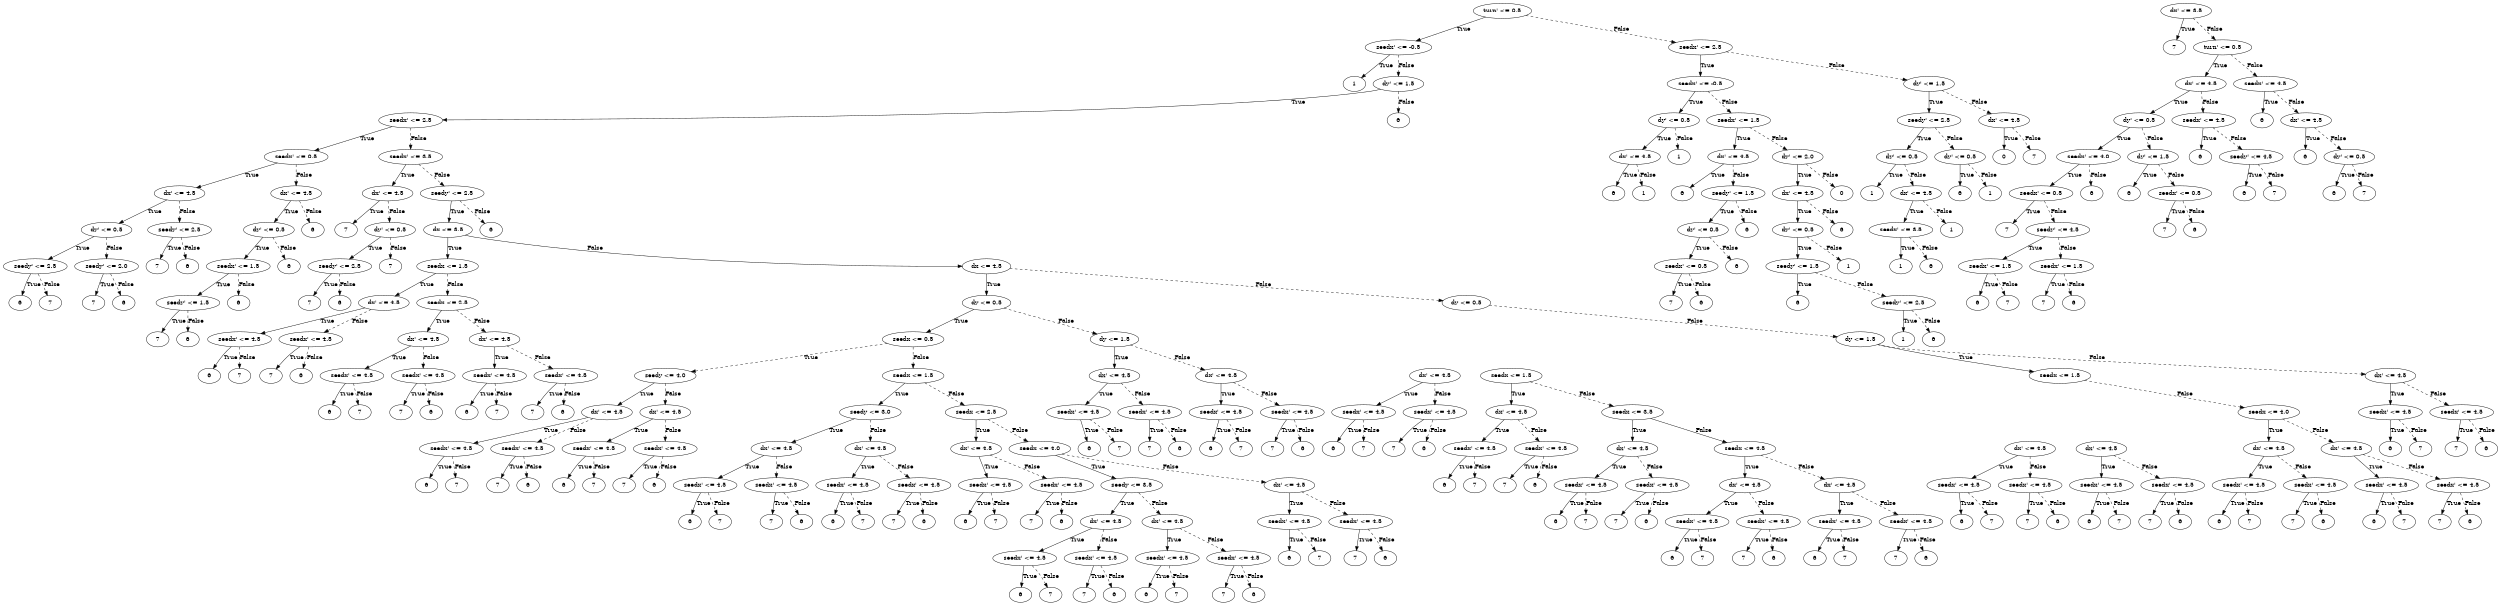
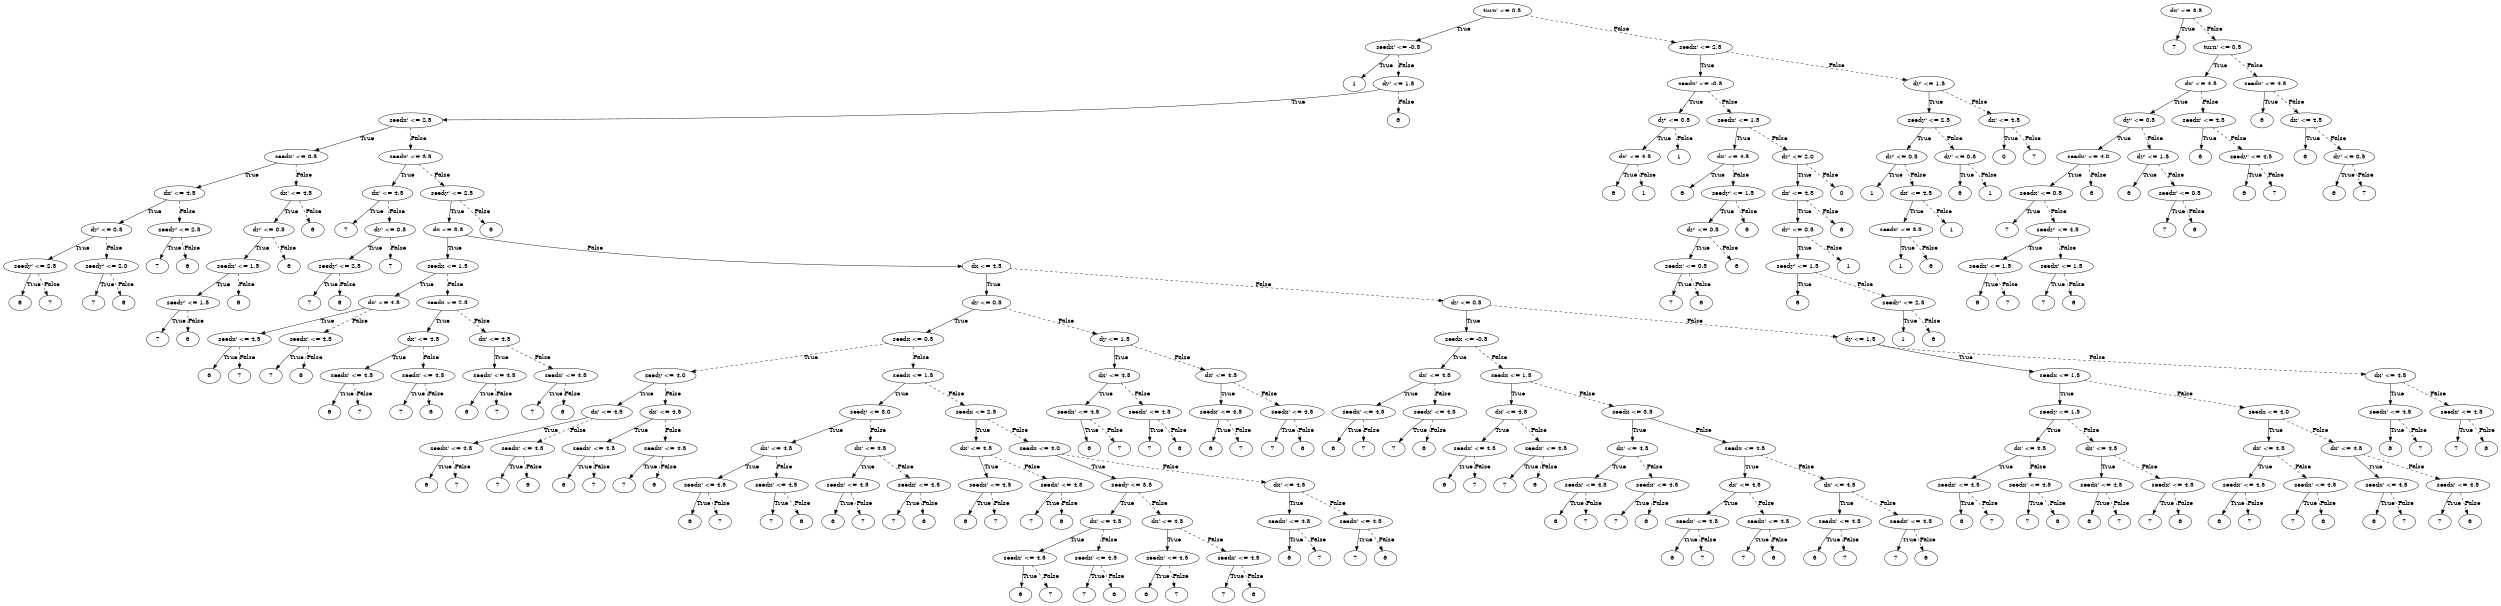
  digraph {
    n1 [label="turn' <= 0.5"]
    n2 [label="seedx' <= -0.5"]
    n3 [label="seedx' <= 2.5"]
    n4 [label="dx' <= 3.5"]
    n5 [label=7]
    n6 [label="turn' <= 0.5"]
    n7 [label=1]
    n8 [label="dy' <= 1.5"]
    n9 [label="seedx' <= -0.5"]
    n10 [label="dy' <= 1.5"]
    n11 [label="seedx' <= 2.5"]
    n12 [label=6]
    n13 [label="seedx' <= 0.5"]
    n14 [label="seedx' <= 3.5"]
    n15 [label="dx' <= 4.5"]
    n16 [label="dx' <= 4.5"]
    n17 [label="dx' <= 4.5"]
    n18 [label="seedy' <= 2.5"]
    n19 [label="dy' <= 0.5"]
    n20 [label="seedy' <= 2.5"]
    n21 [label="dy' <= 0.5"]
    n22 [label=6]
    n23 [label="seedy' <= 2.5"]
    n24 [label="seedy' <= 2.0"]
    n25 [label=7]
    n26 [label=6]
    n27 [label=6]
    n28 [label=7]
    n29 [label=7]
    n30 [label=6]
    n31 [label="seedx' <= 1.5"]
    n32 [label=6]
    n33 [label="seedy' <= 1.5"]
    n34 [label=6]
    n35 [label=7]
    n36 [label=6]
    n37 [label=7]
    n38 [label="dy' <= 0.5"]
    n39 [label="dx <= 3.5"]
    n40 [label=6]
    n41 [label="seedy' <= 2.5"]
    n42 [label=7]
    n43 [label=7]
    n44 [label=6]
    n45 [label="seedx <= 1.5"]
    n46 [label="dx <= 4.5"]
    n47 [label="dx' <= 4.5"]
    n48 [label="seedx <= 2.5"]
    n49 [label="dy <= 0.5"]
    n50 [label="dy <= 0.5"]
    n51 [label="seedx' <= 4.5"]
    n52 [label="seedx' <= 4.5"]
    n53 [label="dx' <= 4.5"]
    n54 [label="dx' <= 4.5"]
    n55 [label=6]
    n56 [label=7]
    n57 [label=7]
    n58 [label=6]
    n59 [label="seedx' <= 4.5"]
    n60 [label="seedx' <= 4.5"]
    n61 [label="seedx' <= 4.5"]
    n62 [label="seedx' <= 4.5"]
    n63 [label=6]
    n64 [label=7]
    n65 [label=7]
    n66 [label=6]
    n67 [label=6]
    n68 [label=7]
    n69 [label=7]
    n70 [label=6]
    n71 [label="seedx <= 0.5"]
    n72 [label="dy <= 1.5"]
+   n73 [label="seedx <= -0.5"]
    n74 [label="dy <= 1.5"]
    n75 [label="seedy <= 4.0"]
    n76 [label="seedx <= 1.5"]
    n77 [label="dx' <= 4.5"]
    n78 [label="dx' <= 4.5"]
    n79 [label="dx' <= 4.5"]
    n80 [label="dx' <= 4.5"]
    n81 [label="seedy <= 3.0"]
    n82 [label="seedx <= 2.5"]
    n83 [label="seedx' <= 4.5"]
    n84 [label="seedx' <= 4.5"]
    n85 [label="seedx' <= 4.5"]
    n86 [label="seedx' <= 4.5"]
    n87 [label=6]
    n88 [label=7]
    n89 [label=7]
    n90 [label=6]
    n91 [label=6]
    n92 [label=7]
    n93 [label=7]
    n94 [label=6]
    n95 [label="dx' <= 4.5"]
    n96 [label="dx' <= 4.5"]
    n97 [label="dx' <= 4.5"]
    n98 [label="seedx <= 4.0"]
    n99 [label="seedx' <= 4.5"]
    n100 [label="seedx' <= 4.5"]
    n101 [label="seedx' <= 4.5"]
    n102 [label="seedx' <= 4.5"]
    n103 [label=6]
    n104 [label=7]
    n105 [label=7]
    n106 [label=6]
    n107 [label=6]
    n108 [label=7]
    n109 [label=7]
    n110 [label=6]
    n111 [label="seedx' <= 4.5"]
    n112 [label="seedx' <= 4.5"]
    n113 [label="seedy <= 3.5"]
    n114 [label="dx' <= 4.5"]
    n115 [label=6]
    n116 [label=7]
    n117 [label=7]
    n118 [label=6]
    n119 [label="dx' <= 4.5"]
    n120 [label="dx' <= 4.5"]
    n121 [label="seedx' <= 4.5"]
    n122 [label="seedx' <= 4.5"]
    n123 [label="seedx' <= 4.5"]
    n124 [label="seedx' <= 4.5"]
    n125 [label="seedx' <= 4.5"]
    n126 [label="seedx' <= 4.5"]
    n127 [label=6]
    n128 [label=7]
    n129 [label=7]
    n130 [label=6]
    n131 [label=6]
    n132 [label=7]
    n133 [label=7]
    n134 [label=6]
    n135 [label=6]
    n136 [label=7]
    n137 [label=7]
    n138 [label=6]
    n139 [label="seedx' <= 4.5"]
    n140 [label="seedx' <= 4.5"]
    n141 [label="seedx' <= 4.5"]
    n142 [label="seedx' <= 4.5"]
    n143 [label=6]
    n144 [label=7]
    n145 [label=7]
    n146 [label=6]
    n147 [label=6]
    n148 [label=7]
    n149 [label=7]
    n150 [label=6]
    n151 [label="dx' <= 4.5"]
    n152 [label="seedx <= 1.5"]
    n153 [label="seedx <= 1.5"]
    n154 [label="dx' <= 4.5"]
    n155 [label="seedx' <= 4.5"]
    n156 [label="seedx' <= 4.5"]
    n157 [label="dx' <= 4.5"]
    n158 [label="seedx <= 3.5"]
    n159 [label=6]
    n160 [label=7]
    n161 [label=7]
    n162 [label=6]
    n163 [label="seedx' <= 4.5"]
    n164 [label="seedx' <= 4.5"]
    n165 [label="dx' <= 4.5"]
    n166 [label="seedx <= 4.5"]
    n167 [label=6]
    n168 [label=7]
    n169 [label=7]
    n170 [label=6]
    n171 [label="seedx' <= 4.5"]
    n172 [label="seedx' <= 4.5"]
    n173 [label="dx' <= 4.5"]
    n174 [label="dx' <= 4.5"]
    n175 [label=6]
    n176 [label=7]
    n177 [label=7]
    n178 [label=6]
    n179 [label="seedx' <= 4.5"]
    n180 [label="seedx' <= 4.5"]
    n181 [label="seedx' <= 4.5"]
    n182 [label="seedx' <= 4.5"]
    n183 [label=6]
    n184 [label=7]
    n185 [label=7]
    n186 [label=6]
    n187 [label=6]
    n188 [label=7]
    n189 [label=7]
    n190 [label=6]
+   n191 [label="seedy <= 1.5"]
    n192 [label="seedx <= 4.0"]
    n193 [label="seedx' <= 4.5"]
    n194 [label="seedx' <= 4.5"]
    n195 [label="dx' <= 4.5"]
    n196 [label="dx' <= 4.5"]
    n197 [label="dx' <= 4.5"]
    n198 [label="dx' <= 4.5"]
    n199 [label="seedx' <= 4.5"]
    n200 [label="seedx' <= 4.5"]
    n201 [label="seedx' <= 4.5"]
    n202 [label="seedx' <= 4.5"]
    n203 [label=6]
    n204 [label=7]
    n205 [label=7]
    n206 [label=6]
    n207 [label=6]
    n208 [label=7]
    n209 [label=7]
    n210 [label=6]
    n211 [label="seedx' <= 4.5"]
    n212 [label="seedx' <= 4.5"]
    n213 [label="seedx' <= 4.5"]
    n214 [label="seedx' <= 4.5"]
    n215 [label=6]
    n216 [label=7]
    n217 [label=7]
    n218 [label=6]
    n219 [label=6]
    n220 [label=7]
    n221 [label=7]
    n222 [label=6]
    n223 [label=6]
    n224 [label=7]
    n225 [label=7]
    n226 [label=6]
    n227 [label="dy' <= 0.5"]
    n228 [label="seedx' <= 1.5"]
    n229 [label="seedy' <= 2.5"]
    n230 [label="dx' <= 4.5"]
    n231 [label="dx' <= 4.5"]
    n232 [label=1]
    n233 [label="dx' <= 4.5"]
    n234 [label="dy' <= 2.0"]
    n235 [label=6]
    n236 [label=1]
    n237 [label=6]
    n238 [label="seedy' <= 1.5"]
    n239 [label="dx' <= 4.5"]
    n240 [label=0]
    n241 [label="dy' <= 0.5"]
    n242 [label=6]
    n243 [label="seedx' <= 0.5"]
    n244 [label=6]
    n245 [label=7]
    n246 [label=6]
    n247 [label="dy' <= 0.5"]
    n248 [label=6]
    n249 [label="seedy' <= 1.5"]
    n250 [label=1]
    n251 [label=6]
    n252 [label="seedy' <= 2.5"]
    n253 [label=1]
    n254 [label=6]
    n255 [label="dy' <= 0.5"]
    n256 [label="dy' <= 0.5"]
    n257 [label=0]
    n258 [label=7]
    n259 [label=1]
    n260 [label="dx' <= 4.5"]
    n261 [label=6]
    n262 [label=1]
    n263 [label="seedx' <= 3.5"]
    n264 [label=1]
    n265 [label=1]
    n266 [label=6]
    n267 [label="dx' <= 4.5"]
    n268 [label="seedx' <= 4.5"]
    n269 [label="dy' <= 0.5"]
    n270 [label="seedx' <= 4.5"]
    n271 [label=6]
    n272 [label="dx' <= 4.5"]
    n273 [label="seedx' <= 4.0"]
    n274 [label="dy' <= 1.5"]
    n275 [label=6]
    n276 [label="seedy' <= 4.5"]
    n277 [label="seedx' <= 0.5"]
    n278 [label=6]
    n279 [label=6]
    n280 [label="seedx' <= 0.5"]
    n281 [label=7]
    n282 [label="seedy' <= 4.5"]
    n283 [label="seedx' <= 1.5"]
    n284 [label="seedx' <= 1.5"]
    n285 [label=6]
    n286 [label=7]
    n287 [label=7]
    n288 [label=6]
    n289 [label=7]
    n290 [label=6]
    n291 [label=6]
    n292 [label=7]
    n293 [label=6]
    n294 [label="dy' <= 0.5"]
    n295 [label=6]
    n296 [label=7]
    n1 -> n2 [label=True]
    n1 -> n3 [label=False style=dashed]
    n2 -> n7 [label=True]
    n2 -> n8 [label=False style=dashed]
    n3 -> n9 [label=True]
    n3 -> n10 [label=False style=dashed]
    n4 -> n5 [label=True]
    n4 -> n6 [label=False style=dashed]
    n6 -> n267 [label=True]
    n6 -> n268 [label=False style=dashed]
    n8 -> n11 [label=True]
    n8 -> n12 [label=False style=dashed]
    n9 -> n227 [label=True]
    n9 -> n228 [label=False style=dashed]
    n10 -> n229 [label=True]
    n10 -> n230 [label=False style=dashed]
    n11 -> n13 [label=True]
    n11 -> n14 [label=False style=dashed]
    n13 -> n15 [label=True]
    n13 -> n16 [label=False style=dashed]
    n14 -> n17 [label=True]
    n14 -> n18 [label=False style=dashed]
    n15 -> n19 [label=True]
    n15 -> n20 [label=False style=dashed]
    n16 -> n21 [label=True]
    n16 -> n22 [label=False style=dashed]
    n17 -> n37 [label=True]
    n17 -> n38 [label=False style=dashed]
    n18 -> n39 [label=True]
    n18 -> n40 [label=False style=dashed]
    n19 -> n23 [label=True]
    n19 -> n24 [label=False style=dashed]
    n20 -> n25 [label=True]
    n20 -> n26 [label=False style=dashed]
    n21 -> n31 [label=True]
    n21 -> n32 [label=False style=dashed]
    n23 -> n27 [label=True]
    n23 -> n28 [label=False style=dashed]
    n24 -> n29 [label=True]
    n24 -> n30 [label=False style=dashed]
    n31 -> n33 [label=True]
    n31 -> n34 [label=False style=dashed]
    n33 -> n35 [label=True]
    n33 -> n36 [label=False style=dashed]
    n38 -> n41 [label=True]
    n38 -> n42 [label=False style=dashed]
    n39 -> n45 [label=True]
    n39 -> n46 [label=False style=solid]
    n41 -> n43 [label=True]
    n41 -> n44 [label=False style=dashed]
    n45 -> n47 [label=True]
    n45 -> n48 [label=False style=dashed]
    n46 -> n49 [label=True]
    n46 -> n50 [label=False style=dashed]
    n47 -> n51 [label=True]
    n47 -> n52 [label=False style=dashed]
    n48 -> n53 [label=True]
    n48 -> n54 [label=False style=dashed]
    n49 -> n71 [label=True]
    n49 -> n72 [label=False style=dashed]
+   n50 -> n73 [label=True]
    n50 -> n74 [label=False style=dashed]
    n51 -> n55 [label=True]
    n51 -> n56 [label=False style=dashed]
    n52 -> n57 [label=True]
    n52 -> n58 [label=False style=dashed]
    n53 -> n59 [label=True]
    n53 -> n60 [label=False style=dashed]
    n54 -> n61 [label=True]
    n54 -> n62 [label=False style=dashed]
    n59 -> n63 [label=True]
    n59 -> n64 [label=False style=dashed]
    n60 -> n65 [label=True]
    n60 -> n66 [label=False style=dashed]
    n61 -> n67 [label=True]
    n61 -> n68 [label=False style=dashed]
    n62 -> n69 [label=True]
    n62 -> n70 [label=False style=dashed]
    n71 -> n75 [label=True style=dashed]
    n71 -> n76 [label=False style=dashed]
    n72 -> n77 [label=True]
    n72 -> n78 [label=False style=dashed]
+   n73 -> n151 [label=True]
+   n73 -> n152 [label=False style=dashed]
    n74 -> n153 [label=True]
    n74 -> n154 [label=False style=dashed]
    n75 -> n79 [label=True]
    n75 -> n80 [label=False style=dashed]
    n76 -> n81 [label=True]
    n76 -> n82 [label=False style=dashed]
    n77 -> n139 [label=True]
    n77 -> n140 [label=False style=dashed]
    n78 -> n141 [label=True]
    n78 -> n142 [label=False style=dashed]
    n79 -> n83 [label=True]
    n79 -> n84 [label=False style=dashed]
    n80 -> n85 [label=True]
    n80 -> n86 [label=False style=dashed]
    n81 -> n95 [label=True]
    n81 -> n96 [label=False style=dashed]
    n82 -> n97 [label=True]
    n82 -> n98 [label=False style=dashed]
    n83 -> n87 [label=True]
    n83 -> n88 [label=False style=dashed]
    n84 -> n89 [label=True]
    n84 -> n90 [label=False style=dashed]
    n85 -> n91 [label=True]
    n85 -> n92 [label=False style=dashed]
    n86 -> n93 [label=True]
    n86 -> n94 [label=False style=dashed]
    n95 -> n99 [label=True]
    n95 -> n100 [label=False style=dashed]
    n96 -> n101 [label=True]
    n96 -> n102 [label=False style=dashed]
    n97 -> n111 [label=True]
    n97 -> n112 [label=False style=dashed]
    n98 -> n113 [label=True]
    n98 -> n114 [label=False style=dashed]
    n99 -> n103 [label=True]
    n99 -> n104 [label=False style=dashed]
    n100 -> n105 [label=True]
    n100 -> n106 [label=False style=dashed]
    n101 -> n107 [label=True]
    n101 -> n108 [label=False style=dashed]
    n102 -> n109 [label=True]
    n102 -> n110 [label=False style=dashed]
    n111 -> n115 [label=True]
    n111 -> n116 [label=False style=dashed]
    n112 -> n117 [label=True]
    n112 -> n118 [label=False style=dashed]
    n113 -> n119 [label=True]
    n113 -> n120 [label=False style=dashed]
    n114 -> n121 [label=True]
    n114 -> n122 [label=False style=dashed]
    n119 -> n123 [label=True]
    n119 -> n124 [label=False style=dashed]
    n120 -> n125 [label=True]
    n120 -> n126 [label=False style=dashed]
    n121 -> n135 [label=True]
    n121 -> n136 [label=False style=dashed]
    n122 -> n137 [label=True]
    n122 -> n138 [label=False style=dashed]
    n123 -> n127 [label=True]
    n123 -> n128 [label=False style=dashed]
    n124 -> n129 [label=True]
    n124 -> n130 [label=False style=dashed]
    n125 -> n131 [label=True]
    n125 -> n132 [label=False style=dashed]
    n126 -> n133 [label=True]
    n126 -> n134 [label=False style=dashed]
    n139 -> n143 [label=True]
    n139 -> n144 [label=False style=dashed]
    n140 -> n145 [label=True]
    n140 -> n146 [label=False style=dashed]
    n141 -> n147 [label=True]
    n141 -> n148 [label=False style=dashed]
    n142 -> n149 [label=True]
    n142 -> n150 [label=False style=dashed]
    n151 -> n155 [label=True]
    n151 -> n156 [label=False style=dashed]
    n152 -> n157 [label=True]
    n152 -> n158 [label=False style=dashed]
+   n153 -> n191 [label=True]
    n153 -> n192 [label=False style=dashed]
    n154 -> n193 [label=True]
    n154 -> n194 [label=False style=dashed]
    n155 -> n159 [label=True]
    n155 -> n160 [label=False style=dashed]
    n156 -> n161 [label=True]
    n156 -> n162 [label=False style=dashed]
    n157 -> n163 [label=True]
    n157 -> n164 [label=False style=dashed]
    n158 -> n165 [label=True]
    n158 -> n166 [label=False style=solid]
    n163 -> n167 [label=True]
    n163 -> n168 [label=False style=dashed]
    n164 -> n169 [label=True]
    n164 -> n170 [label=False style=dashed]
    n165 -> n171 [label=True]
    n165 -> n172 [label=False style=dashed]
    n166 -> n173 [label=True]
    n166 -> n174 [label=False style=dashed]
    n171 -> n175 [label=True]
    n171 -> n176 [label=False style=dashed]
    n172 -> n177 [label=True]
    n172 -> n178 [label=False style=dashed]
    n173 -> n179 [label=True]
    n173 -> n180 [label=False style=dashed]
    n174 -> n181 [label=True]
    n174 -> n182 [label=False style=dashed]
    n179 -> n183 [label=True]
    n179 -> n184 [label=False style=dashed]
    n180 -> n185 [label=True]
    n180 -> n186 [label=False style=dashed]
    n181 -> n187 [label=True]
    n181 -> n188 [label=False style=dashed]
    n182 -> n189 [label=True]
    n182 -> n190 [label=False style=dashed]
+   n191 -> n195 [label=True]
+   n191 -> n196 [label=False style=dashed]
    n192 -> n197 [label=True]
    n192 -> n198 [label=False style=dashed]
    n193 -> n223 [label=True]
    n193 -> n224 [label=False style=dashed]
    n194 -> n225 [label=True]
    n194 -> n226 [label=False style=dashed]
    n195 -> n199 [label=True]
    n195 -> n200 [label=False style=dashed]
    n196 -> n201 [label=True]
    n196 -> n202 [label=False style=dashed]
    n197 -> n211 [label=True]
    n197 -> n212 [label=False style=dashed]
    n198 -> n213 [label=True]
    n198 -> n214 [label=False style=dashed]
    n199 -> n203 [label=True]
    n199 -> n204 [label=False style=dashed]
    n200 -> n205 [label=True]
    n200 -> n206 [label=False style=dashed]
    n201 -> n207 [label=True]
    n201 -> n208 [label=False style=dashed]
    n202 -> n209 [label=True]
    n202 -> n210 [label=False style=dashed]
    n211 -> n215 [label=True]
    n211 -> n216 [label=False style=dashed]
    n212 -> n217 [label=True]
    n212 -> n218 [label=False style=dashed]
    n213 -> n219 [label=True]
    n213 -> n220 [label=False style=dashed]
    n214 -> n221 [label=True]
    n214 -> n222 [label=False style=dashed]
    n227 -> n231 [label=True]
    n227 -> n232 [label=False style=dashed]
    n228 -> n233 [label=True]
    n228 -> n234 [label=False style=dashed]
    n229 -> n255 [label=True]
    n229 -> n256 [label=False style=dashed]
    n230 -> n257 [label=True]
    n230 -> n258 [label=False style=dashed]
    n231 -> n235 [label=True]
    n231 -> n236 [label=False style=dashed]
    n233 -> n237 [label=True]
    n233 -> n238 [label=False style=dashed]
    n234 -> n239 [label=True]
    n234 -> n240 [label=False style=dashed]
    n238 -> n241 [label=True]
    n238 -> n242 [label=False style=dashed]
    n239 -> n247 [label=True]
    n239 -> n248 [label=False style=dashed]
    n241 -> n243 [label=True]
    n241 -> n244 [label=False style=dashed]
    n243 -> n245 [label=True]
    n243 -> n246 [label=False style=dashed]
    n247 -> n249 [label=True]
    n247 -> n250 [label=False style=dashed]
    n249 -> n251 [label=True]
    n249 -> n252 [label=False style=dashed]
    n252 -> n253 [label=True]
    n252 -> n254 [label=False style=dashed]
    n255 -> n259 [label=True]
    n255 -> n260 [label=False style=dashed]
    n256 -> n261 [label=True]
    n256 -> n262 [label=False style=dashed]
    n260 -> n263 [label=True]
    n260 -> n264 [label=False style=dashed]
    n263 -> n265 [label=True]
    n263 -> n266 [label=False style=dashed]
    n267 -> n269 [label=True]
    n267 -> n270 [label=False style=dashed]
    n268 -> n271 [label=True]
    n268 -> n272 [label=False style=dashed]
    n269 -> n273 [label=True]
    n269 -> n274 [label=False style=dashed]
    n270 -> n275 [label=True]
    n270 -> n276 [label=False style=dashed]
    n272 -> n293 [label=True]
    n272 -> n294 [label=False style=dashed]
    n273 -> n277 [label=True]
    n273 -> n278 [label=False style=dashed]
    n274 -> n279 [label=True]
    n274 -> n280 [label=False style=dashed]
    n276 -> n291 [label=True]
    n276 -> n292 [label=False style=dashed]
    n277 -> n281 [label=True]
    n277 -> n282 [label=False style=dashed]
    n280 -> n289 [label=True]
    n280 -> n290 [label=False style=dashed]
    n282 -> n283 [label=True]
    n282 -> n284 [label=False style=dashed]
    n283 -> n285 [label=True]
    n283 -> n286 [label=False style=dashed]
    n284 -> n287 [label=True]
    n284 -> n288 [label=False style=dashed]
    n294 -> n295 [label=True]
    n294 -> n296 [label=False style=dashed]
  }
